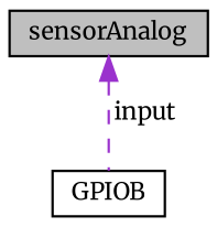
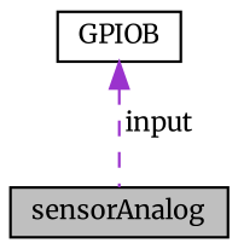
  digraph {
    fontname=Merriweather
    node [color=black fontname=Merriweather fontsize=10 shape=record style=filled]
    n1 [fillcolor=grey75 fontcolor=black height=0.2 label=sensorAnalog width=0.4]
    n2 [fillcolor=white height=0.2 label=GPIOB width=0.4]
-   n1 -> n2 [color=darkorchid3 dir=back fontname=Merriweather fontsize=10 label=" input" labelfontname=Helvetica labelfontsize=10 style=dashed]
+   n2 -> n1 [color=darkorchid3 dir=back fontname=Merriweather fontsize=10 label=" input" labelfontname=Helvetica labelfontsize=10 style=dashed]
  }
